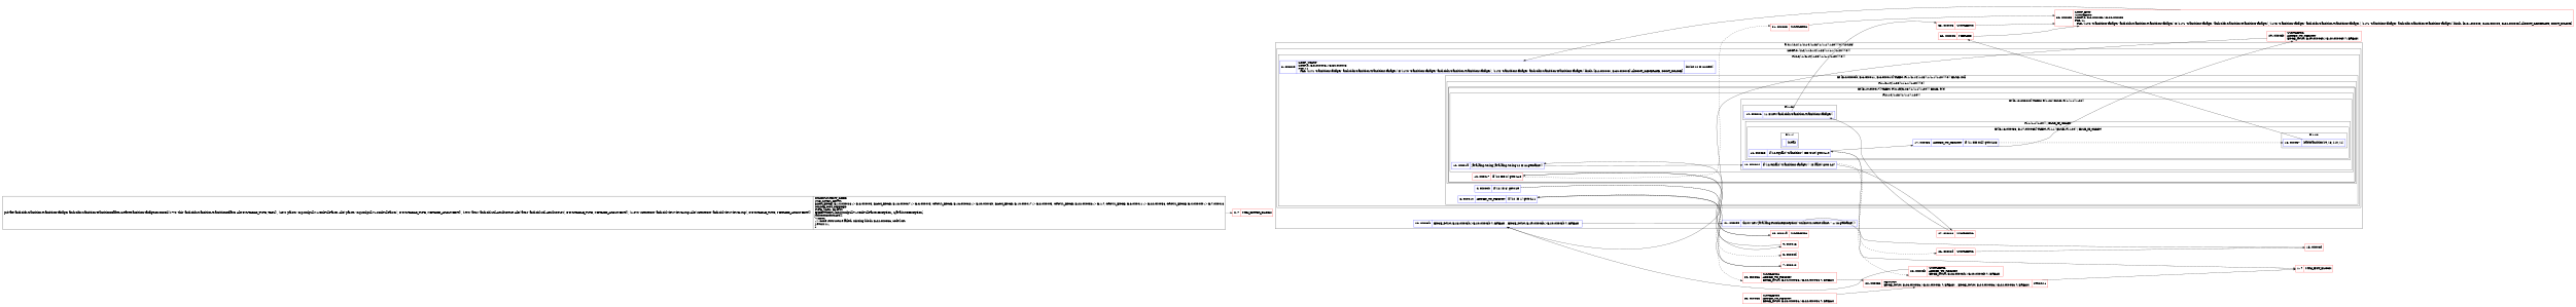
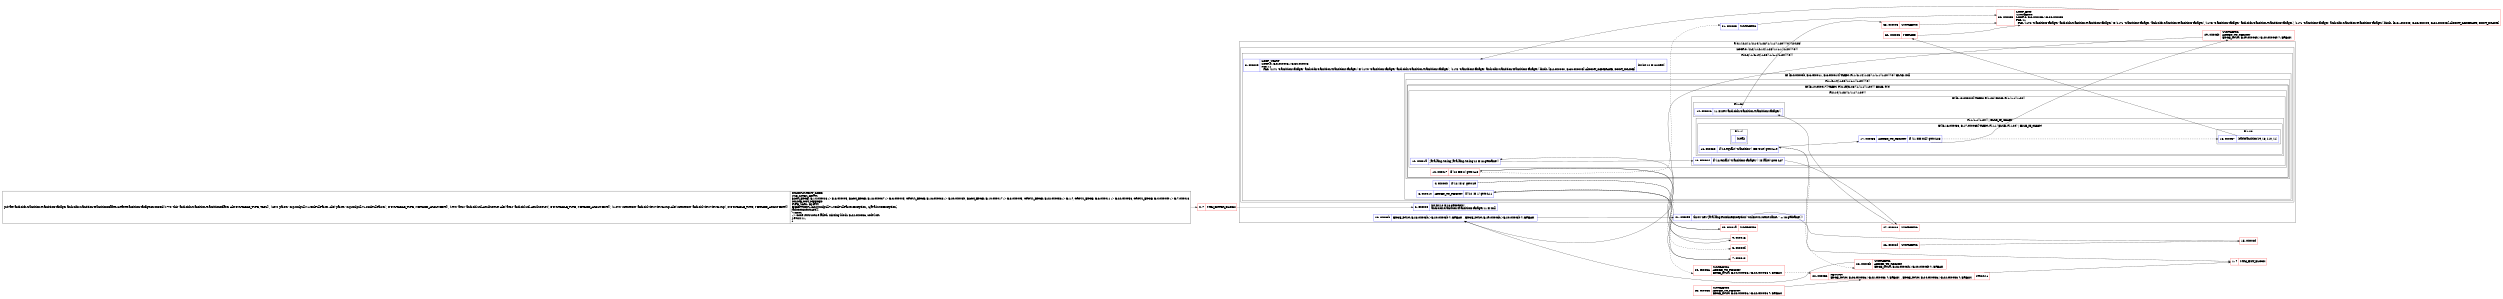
  digraph {
    rankdir=LR
    node [color=red shape=record]
    n1 [color=blue label="{14\:\ 0x0026|r1 = new androidx.transition.TransitionManager()\l}"]
    n2 [color=blue label="{|break\l}"]
    n3 [color=blue label="{18\:\ 0x0037|loadTransition(r9, r8, r10, r1)\l}"]
    n4 [color=blue label="{16\:\ 0x0033|if (r2.equals(\"transition\") == true) goto L19\l}"]
    n5 [color=blue label="{17\:\ 0x0035|ADDED_TO_REGION\l|if (r1 == null) goto L23\l}"]
    n6 [color=blue label="{13\:\ 0x0024|if (r2.equals(\"transitionManager\") != false) goto L27\l}"]
    n7 [color=blue label="{12\:\ 0x001a|java.lang.String java.lang.String r2 = r8.getName()\l}"]
    n8 [label="{10\:\ 0x0017|if (r2 == 2) goto L13\l}"]
    n9 [color=blue label="{4\:\ 0x000b|if (r2 != 3) goto L9\l}"]
    n10 [color=blue label="{8\:\ 0x0014|ADDED_TO_REGION\l|if (r2 != 1) goto L11\l}"]
    n11 [color=blue label="{3\:\ 0x0005|LOOP_START\lLOOP:0: B:3:0x0005\-\>B:30:0x0005\lPHI: r1 \l  PHI: (r1v1 'transitionManager' androidx.transition.TransitionManager) = (r1v0 'transitionManager' androidx.transition.TransitionManager), (r1v2 'transitionManager' androidx.transition.TransitionManager) binds: [B:2:0x0000, B:30:0x0005] A[DONT_GENERATE, DONT_INLINE]\l|int int r2 = r8.next()\l}"]
+   n12 [color=blue label="{2\:\ 0x0000|int int r0 = r8.getDepth()\landroidx.transition.TransitionManager r1 = null\l}"]
    n13 [color=blue label="{20\:\ 0x003b|EDGE_INSN: B:28:0x003b\-\>B:20:0x003b ?: BREAK  , EDGE_INSN: B:29:0x003b\-\>B:20:0x003b ?: BREAK  \l}"]
    n14 [color=blue label="{21\:\ 0x0055|throw new java.lang.RuntimeException(\"Unknown scene name: \" + r8.getName())\l}"]
    n15 [label="{33\:\ 0x0005|SYNTHETIC\l}"]
    n16 [label="{32\:\ 0x0005|METHOD\l}"]
    n17 [label="{28\:\ 0x003b|SYNTHETIC\lADDED_TO_REGION\lEDGE_INSN: B:28:0x003b\-\>B:20:0x003b ?: BREAK  \l}"]
    n18 [label="{29\:\ 0x003b|SYNTHETIC\lADDED_TO_REGION\lEDGE_INSN: B:29:0x003b\-\>B:20:0x003b ?: BREAK  \l}"]
    n19 [label="{26\:\ 0x002d|SYNTHETIC\l}"]
    n20 [label="{27\:\ 0x0026|SYNTHETIC\l}"]
    n21 [label="{25\:\ 0x001a|SYNTHETIC\l}"]
-   n22 [label="{31\:\ 0x0005|SYNTHETIC\l}"]
+   n22 [color=blue label="{31\:\ 0x0005|SYNTHETIC\l}"]
    n23 [label="{5\:\ 0x000d}"]
    n24 [label="{7\:\ 0x0013}"]
    n25 [label="{9\:\ 0x0016}"]
    n26 [label="{24\:\ 0x0056|SYNTHETIC\lADDED_TO_REGION\lEDGE_INSN: B:24:0x0056\-\>B:22:0x0056 ?: BREAK  \l}"]
    n27 [label="{1\:\ ?|MTH_EXIT_BLOCK\l}"]
    n28 [label="{23\:\ 0x0056|SYNTHETIC\lADDED_TO_REGION\lEDGE_INSN: B:23:0x0056\-\>B:22:0x0056 ?: BREAK  \l}"]
    n29 [label="{22\:\ 0x0056|RETURN\lEDGE_INSN: B:23:0x0056\-\>B:22:0x0056 ?: BREAK  , EDGE_INSN: B:24:0x0056\-\>B:22:0x0056 ?: BREAK  \l|return r1\l}"]
    n30 [label="{30\:\ 0x0005|LOOP_END\lSYNTHETIC\lLOOP:0: B:3:0x0005\-\>B:30:0x0005\lPHI: r1 \l  PHI: (r1v2 'transitionManager' androidx.transition.TransitionManager) = (r1v1 'transitionManager' androidx.transition.TransitionManager), (r1v3 'transitionManager' androidx.transition.TransitionManager), (r1v1 'transitionManager' androidx.transition.TransitionManager) binds: [B:31:0x0005, B:33:0x0005, B:32:0x0005] A[DONT_GENERATE, DONT_INLINE]\l}"]
    n31 [label="{15\:\ 0x002d}"]
    n32 [label="{0\:\ ?|MTH_ENTER_BLOCK\l}"]
    n33 [label="{private androidx.transition.TransitionManager androidx.transition.TransitionInflater.createTransitionManagerFromXml((r7v0 'this' androidx.transition.TransitionInflater A[IMMUTABLE_TYPE, THIS]), (r8v0 'parser' org.xmlpull.v1.XmlPullParser A[D('parser' org.xmlpull.v1.XmlPullParser), IMMUTABLE_TYPE, METHOD_ARGUMENT]), (r9v0 'attrs' android.util.AttributeSet A[D('attrs' android.util.AttributeSet), IMMUTABLE_TYPE, METHOD_ARGUMENT]), (r10v0 'sceneRoot' android.view.ViewGroup A[D('sceneRoot' android.view.ViewGroup), IMMUTABLE_TYPE, METHOD_ARGUMENT]))  | INCONSISTENT_CODE\lUSE_LINES_HINTS\lBACK_EDGE: B:14:0x0026 \-\> B:3:0x0005, BACK_EDGE: B:18:0x0037 \-\> B:3:0x0005, CROSS_EDGE: B:16:0x0033 \-\> B:20:0x003b, BACK_EDGE: B:10:0x0017 \-\> B:3:0x0005, CROSS_EDGE: B:22:0x0056 \-\> B:1:?, CROSS_EDGE: B:6:0x0011 \-\> B:22:0x0056, CROSS_EDGE: B:4:0x000b \-\> B:7:0x0013\lINLINE_NOT_NEEDED\lTYPE_VARS: EMPTY\lEXCEPTIONS:[Lorg\/xmlpull\/v1\/XmlPullParserException;, Ljava\/io\/IOException;]\lJadxCommentsAttr\{\l WARN: \l \-\> Code restructure failed: missing block: B:22:0x0056, code lost:\l    return r1;\l\}\l}" color=""]
    subgraph cluster_1 {
      label="R(4:1|(2:2|(1:(2:14|(1:28)(1:(1:1)(1:20)))(0)))|24|25)"
+     n12
      n13
      n14
      subgraph cluster_2 {
        label="LOOP:0: (2:2|(1:(2:14|(1:28)(1:(1:1)(1:20)))(0)))"
        subgraph cluster_3 {
          label="R(2:2|(1:(2:14|(1:28)(1:(1:1)(1:20)))(0)))"
          n11
          subgraph cluster_4 {
            label="IF [B:4:0x000b, B:6:0x0011, B:8:0x0014] THEN: R(1:(2:14|(1:28)(1:(1:1)(1:20)))(0)) ELSE: null"
            n9
            n10
            subgraph cluster_5 {
              label="R(1:(2:14|(1:28)(1:(1:1)(1:20)))(0))"
              subgraph cluster_6 {
                label="IF [B:10:0x0017] THEN: R(2:14|(1:28)(1:(1:1)(1:20))) ELSE: R(0)"
                n8
                subgraph cluster_7 {
                  label="R(2:14|(1:28)(1:(1:1)(1:20)))"
                  n7
                  subgraph cluster_8 {
                    label="IF [B:13:0x0024] THEN: R(1:28) ELSE: R(1:(1:1)(1:20))"
                    n6
                    subgraph cluster_9 {
                      label="R(1:28)"
                      n1
                    }
                    subgraph cluster_10 {
                      label="R(1:(1:1)(1:20)) | ELSE_IF_CHAIN\l"
                      subgraph cluster_11 {
                        label="IF [B:16:0x0033, B:17:0x0035] THEN: R(1:1) ELSE: R(1:20) | ELSE_IF_CHAIN\l"
                        n4
                        n5
                        subgraph cluster_12 {
                          label="R(1:1)"
                          n2
                        }
                        subgraph cluster_13 {
                          label="R(1:20)"
                          n3
                        }
                      }
                    }
                  }
                }
                subgraph cluster_14 {
                  label="R(0)"
                }
              }
            }
          }
        }
      }
    }
    n1 -> n15
    n3 -> n16
    n4 -> n5
    n4 -> n17 [style=dashed]
    n5 -> n3 [style=dashed]
    n5 -> n18
-   n6 -> n19 [style=dashed]
    n6 -> n20
    n7 -> n6
    n8 -> n21
    n8 -> n22 [style=dashed]
    n9 -> n23 [style=dashed]
    n9 -> n24
    n10 -> n25
    n10 -> n26 [style=dashed]
    n13 -> n14
    n14 -> n27
    n15 -> n30
    n16 -> n30
    n17 -> n13
    n18 -> n13
    n19 -> n31
    n20 -> n1
    n21 -> n7
    n22 -> n30
    n24 -> n10
    n25 -> n8
-   n26 -> n29
+   n26 -> n29 [style=dashed]
    n28 -> n29
    n29 -> n27
    n30 -> n11
    n31 -> n4
+   n32 -> n12
    n33 -> n32
  }
